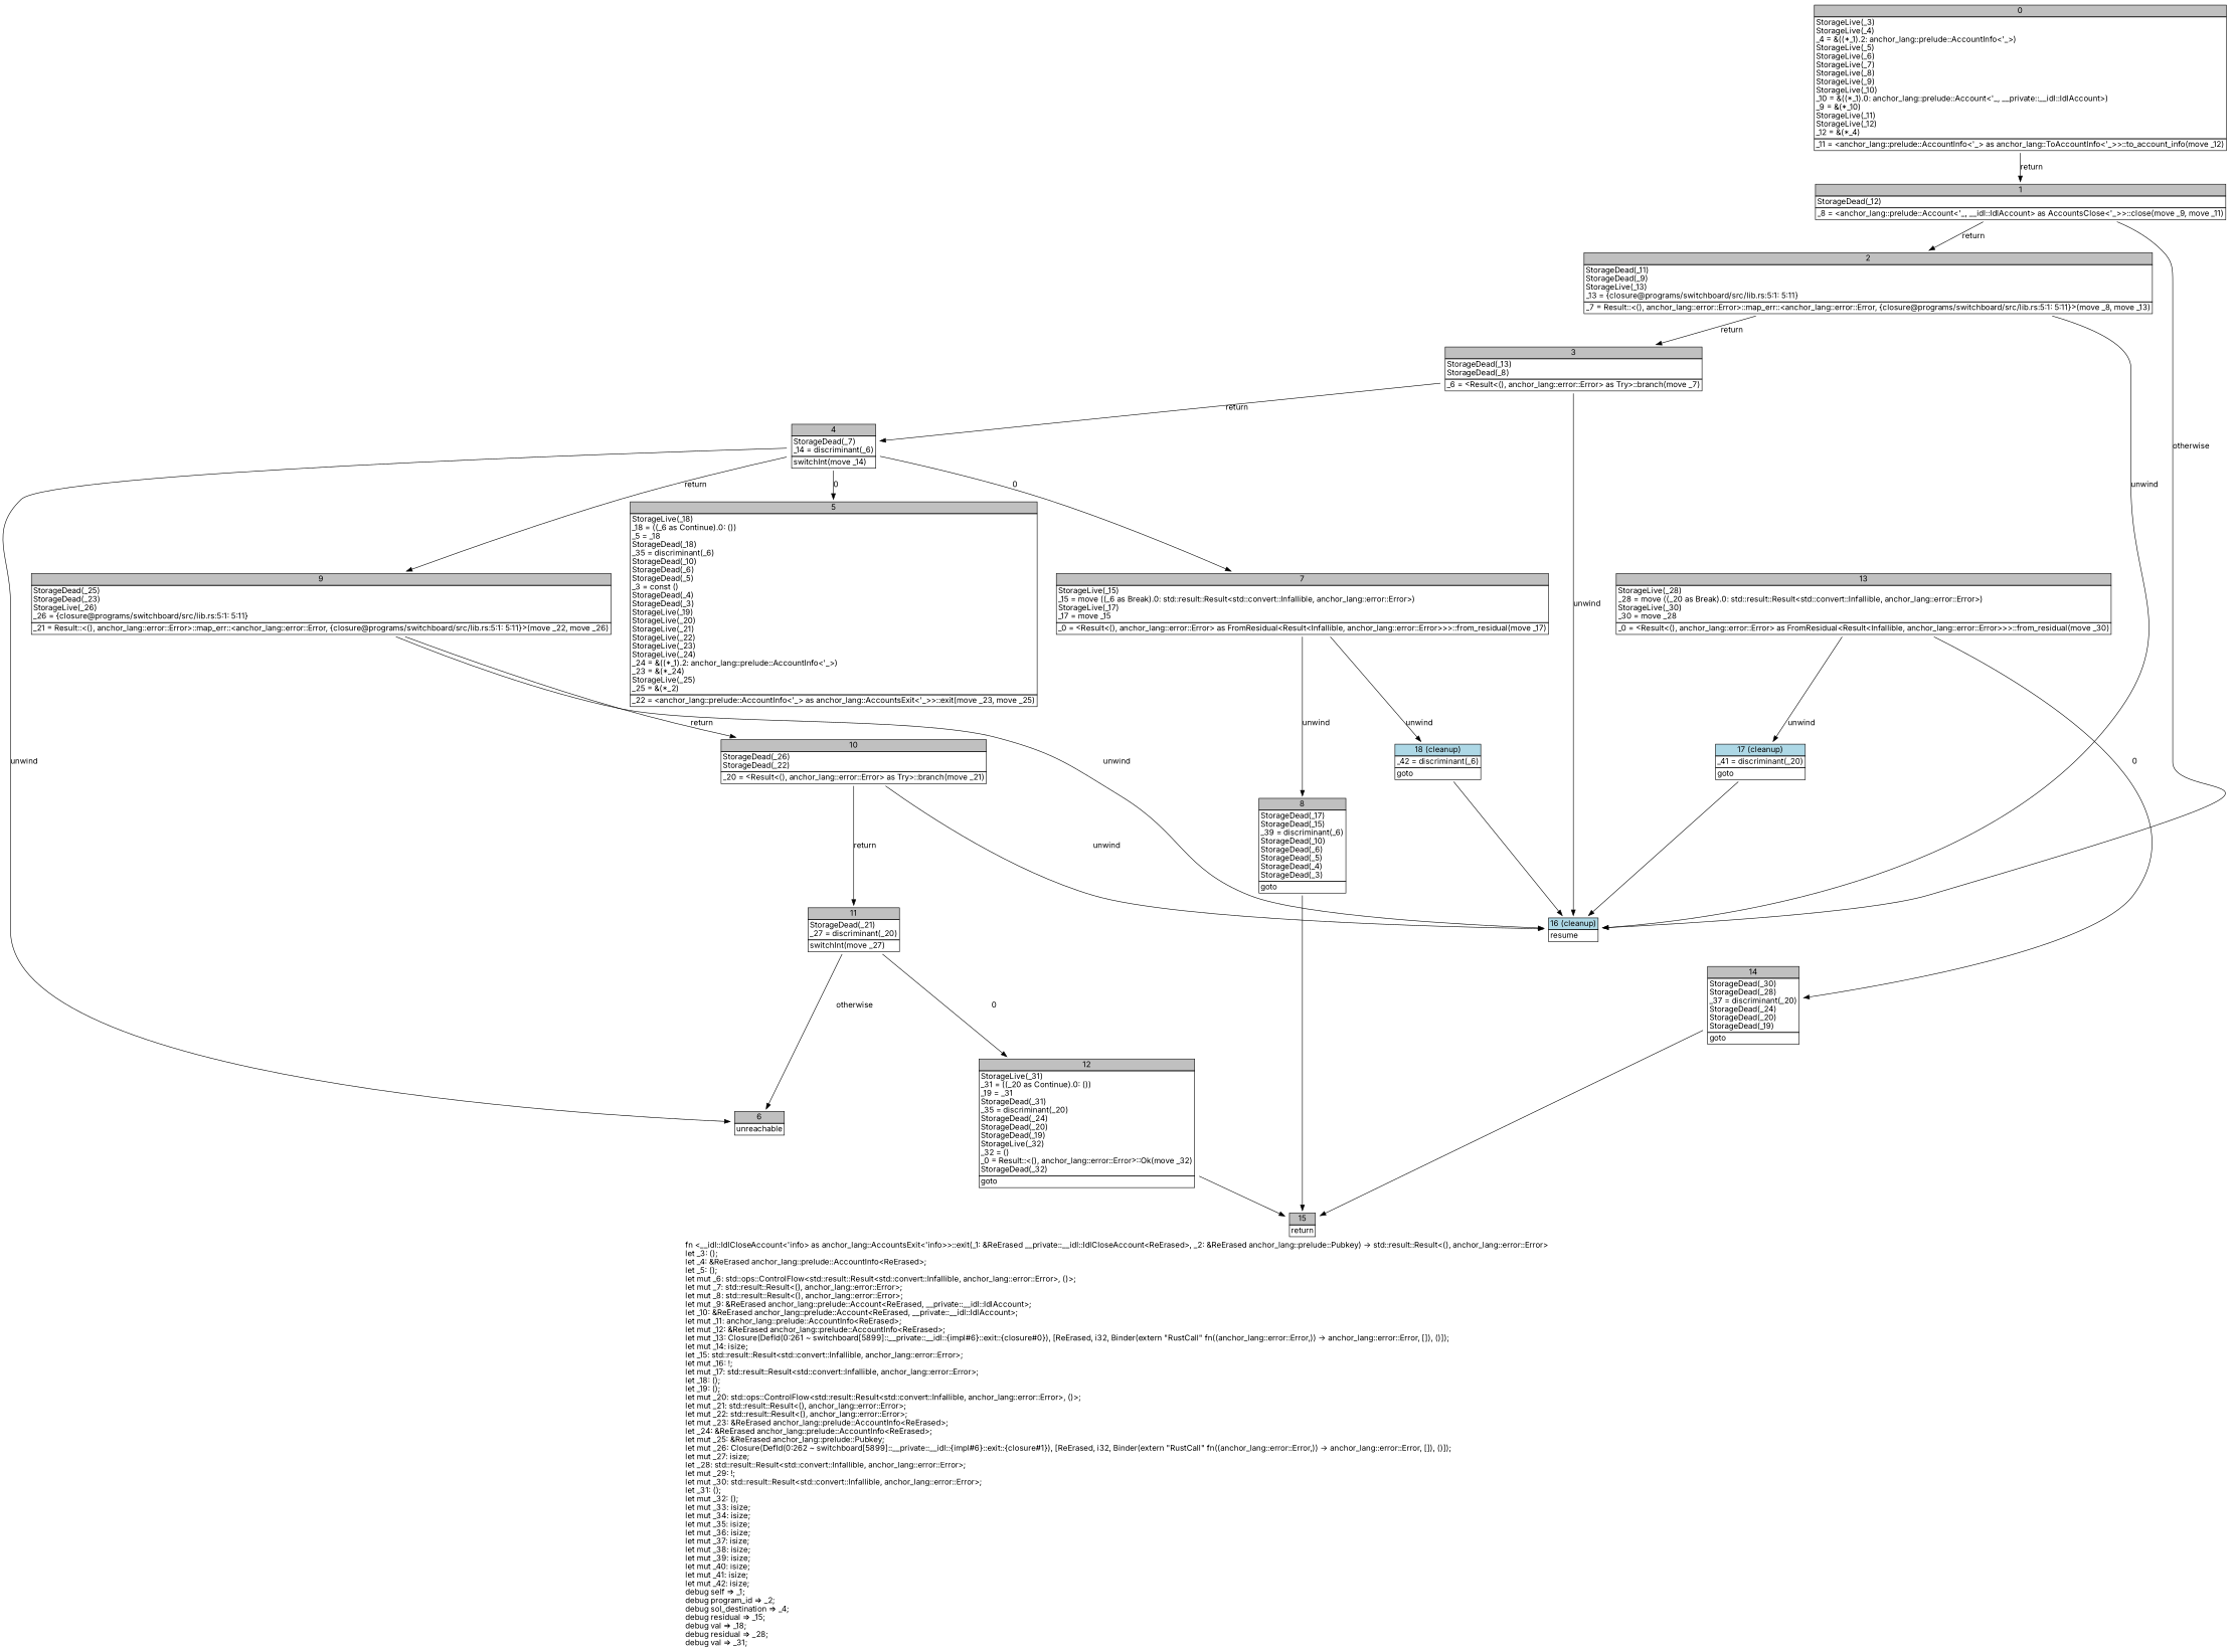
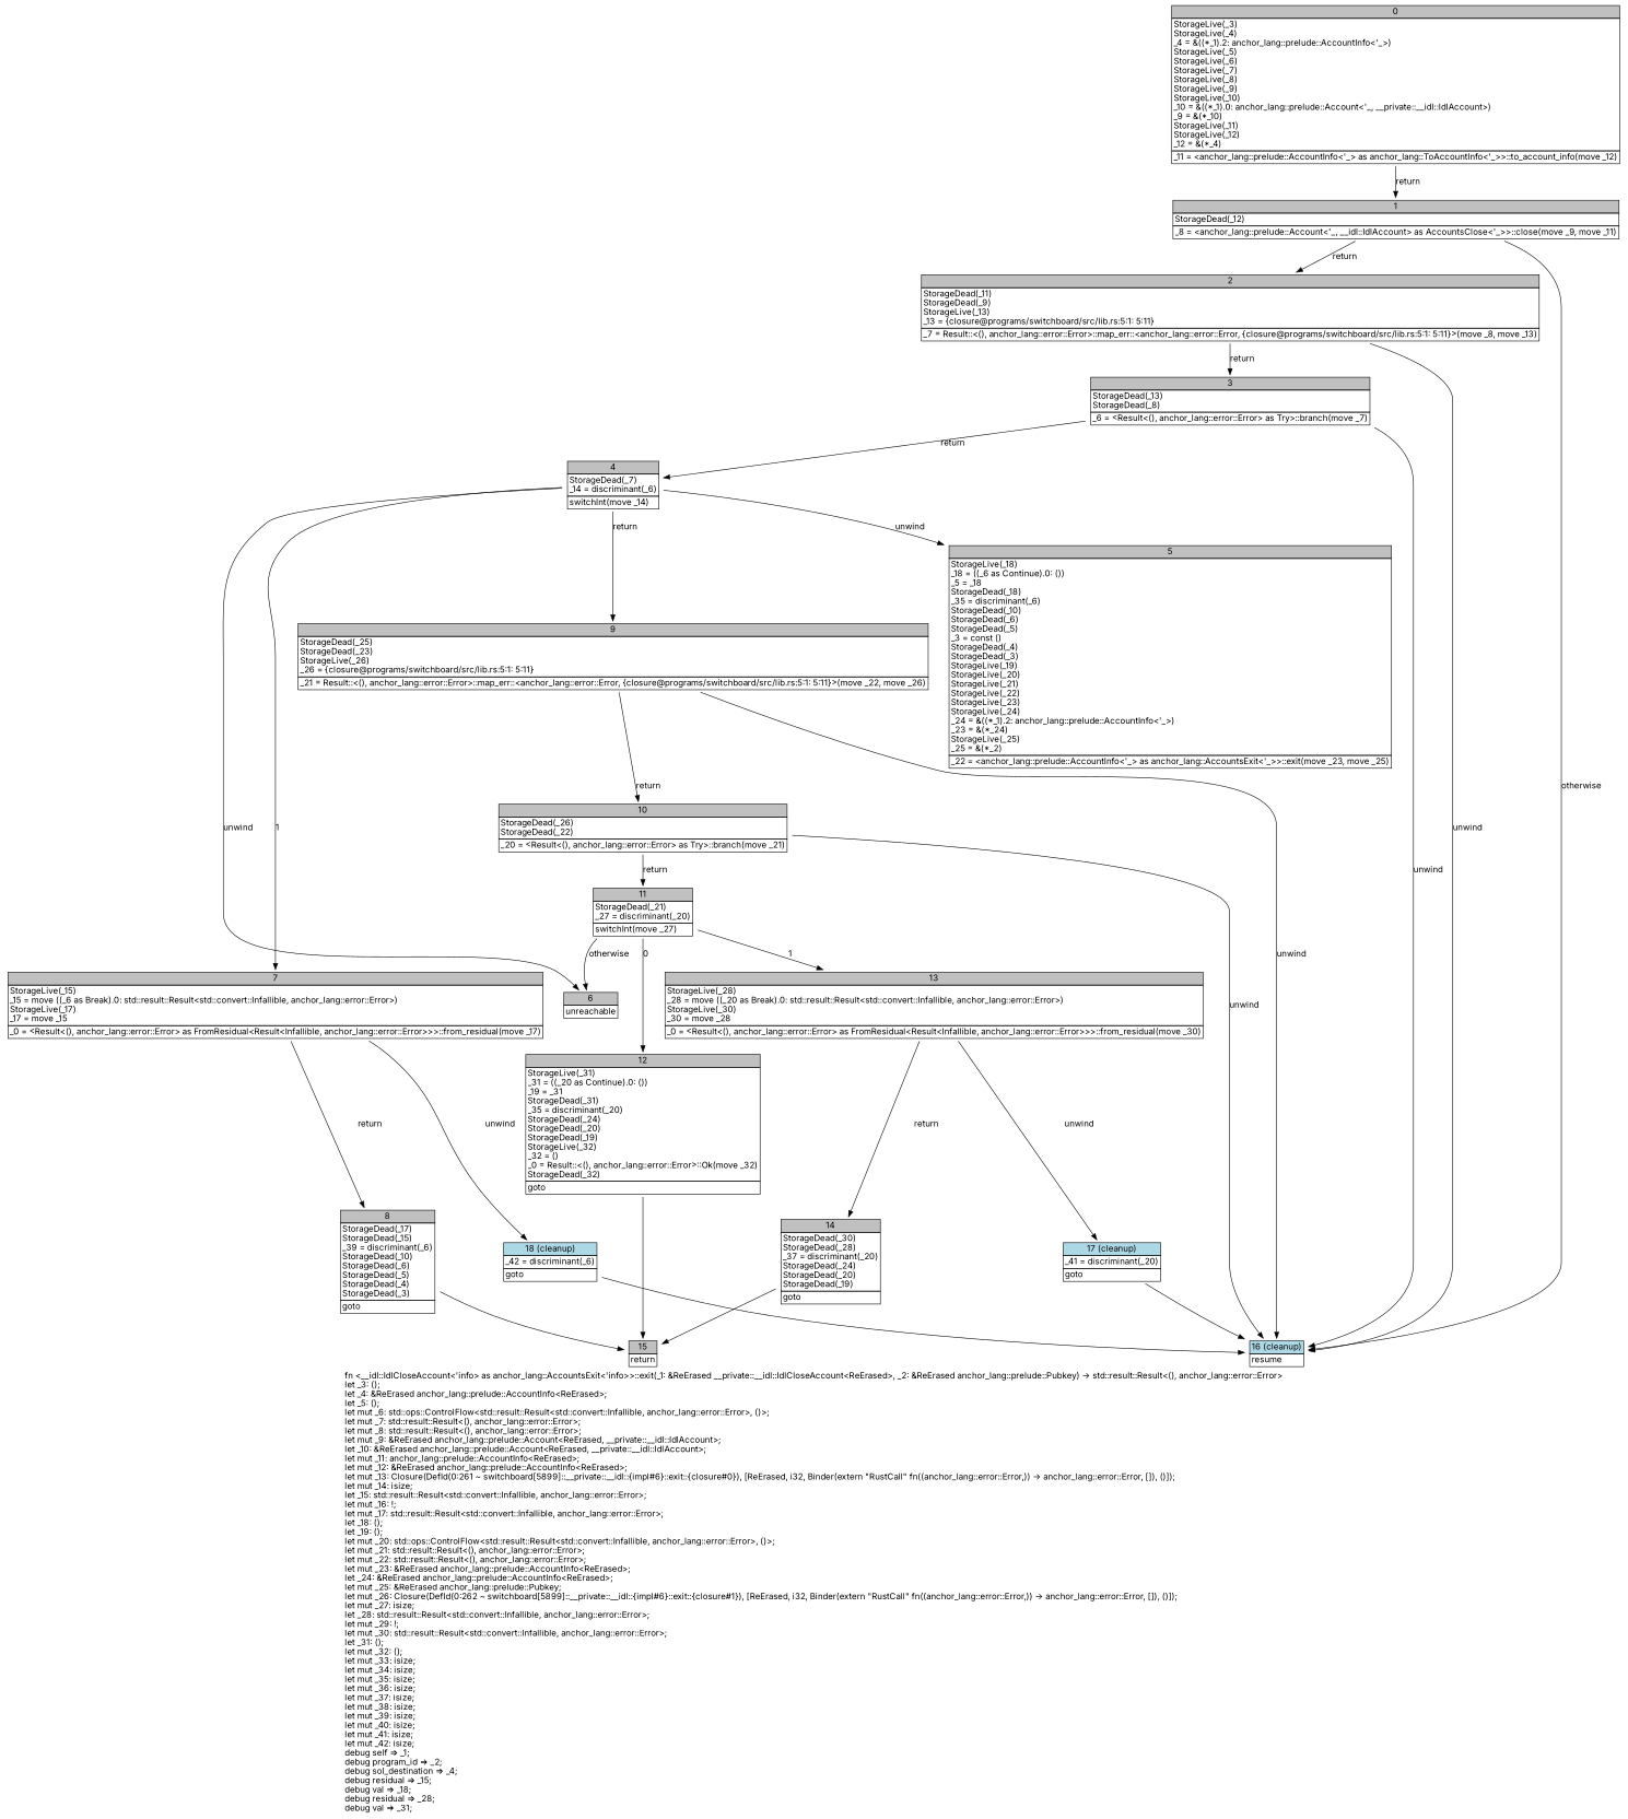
  digraph {
    fontname=Inter
    label=<fn &lt;__idl::IdlCloseAccount&lt;'info&gt; as anchor_lang::AccountsExit&lt;'info&gt;&gt;::exit(_1: &amp;ReErased __private::__idl::IdlCloseAccount&lt;ReErased&gt;, _2: &amp;ReErased anchor_lang::prelude::Pubkey) -&gt; std::result::Result&lt;(), anchor_lang::error::Error&gt;<br align="left"/>let _3: ();<br align="left"/>let _4: &amp;ReErased anchor_lang::prelude::AccountInfo&lt;ReErased&gt;;<br align="left"/>let _5: ();<br align="left"/>let mut _6: std::ops::ControlFlow&lt;std::result::Result&lt;std::convert::Infallible, anchor_lang::error::Error&gt;, ()&gt;;<br align="left"/>let mut _7: std::result::Result&lt;(), anchor_lang::error::Error&gt;;<br align="left"/>let mut _8: std::result::Result&lt;(), anchor_lang::error::Error&gt;;<br align="left"/>let mut _9: &amp;ReErased anchor_lang::prelude::Account&lt;ReErased, __private::__idl::IdlAccount&gt;;<br align="left"/>let _10: &amp;ReErased anchor_lang::prelude::Account&lt;ReErased, __private::__idl::IdlAccount&gt;;<br align="left"/>let mut _11: anchor_lang::prelude::AccountInfo&lt;ReErased&gt;;<br align="left"/>let mut _12: &amp;ReErased anchor_lang::prelude::AccountInfo&lt;ReErased&gt;;<br align="left"/>let mut _13: Closure(DefId(0:261 ~ switchboard[5899]::__private::__idl::{impl#6}::exit::{closure#0}), [ReErased, i32, Binder(extern &quot;RustCall&quot; fn((anchor_lang::error::Error,)) -&gt; anchor_lang::error::Error, []), ()]);<br align="left"/>let mut _14: isize;<br align="left"/>let _15: std::result::Result&lt;std::convert::Infallible, anchor_lang::error::Error&gt;;<br align="left"/>let mut _16: !;<br align="left"/>let mut _17: std::result::Result&lt;std::convert::Infallible, anchor_lang::error::Error&gt;;<br align="left"/>let _18: ();<br align="left"/>let _19: ();<br align="left"/>let mut _20: std::ops::ControlFlow&lt;std::result::Result&lt;std::convert::Infallible, anchor_lang::error::Error&gt;, ()&gt;;<br align="left"/>let mut _21: std::result::Result&lt;(), anchor_lang::error::Error&gt;;<br align="left"/>let mut _22: std::result::Result&lt;(), anchor_lang::error::Error&gt;;<br align="left"/>let mut _23: &amp;ReErased anchor_lang::prelude::AccountInfo&lt;ReErased&gt;;<br align="left"/>let _24: &amp;ReErased anchor_lang::prelude::AccountInfo&lt;ReErased&gt;;<br align="left"/>let mut _25: &amp;ReErased anchor_lang::prelude::Pubkey;<br align="left"/>let mut _26: Closure(DefId(0:262 ~ switchboard[5899]::__private::__idl::{impl#6}::exit::{closure#1}), [ReErased, i32, Binder(extern &quot;RustCall&quot; fn((anchor_lang::error::Error,)) -&gt; anchor_lang::error::Error, []), ()]);<br align="left"/>let mut _27: isize;<br align="left"/>let _28: std::result::Result&lt;std::convert::Infallible, anchor_lang::error::Error&gt;;<br align="left"/>let mut _29: !;<br align="left"/>let mut _30: std::result::Result&lt;std::convert::Infallible, anchor_lang::error::Error&gt;;<br align="left"/>let _31: ();<br align="left"/>let mut _32: ();<br align="left"/>let mut _33: isize;<br align="left"/>let mut _34: isize;<br align="left"/>let mut _35: isize;<br align="left"/>let mut _36: isize;<br align="left"/>let mut _37: isize;<br align="left"/>let mut _38: isize;<br align="left"/>let mut _39: isize;<br align="left"/>let mut _40: isize;<br align="left"/>let mut _41: isize;<br align="left"/>let mut _42: isize;<br align="left"/>debug self =&gt; _1;<br align="left"/>debug program_id =&gt; _2;<br align="left"/>debug sol_destination =&gt; _4;<br align="left"/>debug residual =&gt; _15;<br align="left"/>debug val =&gt; _18;<br align="left"/>debug residual =&gt; _28;<br align="left"/>debug val =&gt; _31;<br align="left"/>>
    node [fontname=Inter shape=none]
    edge [fontname=Inter]
    n1 [label=<<table border="0" cellborder="1" cellspacing="0"><tr><td bgcolor="gray" align="center" colspan="1">0</td></tr><tr><td align="left" balign="left">StorageLive(_3)<br/>StorageLive(_4)<br/>_4 = &amp;((*_1).2: anchor_lang::prelude::AccountInfo&lt;'_&gt;)<br/>StorageLive(_5)<br/>StorageLive(_6)<br/>StorageLive(_7)<br/>StorageLive(_8)<br/>StorageLive(_9)<br/>StorageLive(_10)<br/>_10 = &amp;((*_1).0: anchor_lang::prelude::Account&lt;'_, __private::__idl::IdlAccount&gt;)<br/>_9 = &amp;(*_10)<br/>StorageLive(_11)<br/>StorageLive(_12)<br/>_12 = &amp;(*_4)<br/></td></tr><tr><td align="left">_11 = &lt;anchor_lang::prelude::AccountInfo&lt;'_&gt; as anchor_lang::ToAccountInfo&lt;'_&gt;&gt;::to_account_info(move _12)</td></tr></table>>]
    n2 [label=<<table border="0" cellborder="1" cellspacing="0"><tr><td bgcolor="gray" align="center" colspan="1">1</td></tr><tr><td align="left" balign="left">StorageDead(_12)<br/></td></tr><tr><td align="left">_8 = &lt;anchor_lang::prelude::Account&lt;'_, __idl::IdlAccount&gt; as AccountsClose&lt;'_&gt;&gt;::close(move _9, move _11)</td></tr></table>>]
    n3 [label=<<table border="0" cellborder="1" cellspacing="0"><tr><td bgcolor="gray" align="center" colspan="1">2</td></tr><tr><td align="left" balign="left">StorageDead(_11)<br/>StorageDead(_9)<br/>StorageLive(_13)<br/>_13 = {closure@programs/switchboard/src/lib.rs:5:1: 5:11}<br/></td></tr><tr><td align="left">_7 = Result::&lt;(), anchor_lang::error::Error&gt;::map_err::&lt;anchor_lang::error::Error, {closure@programs/switchboard/src/lib.rs:5:1: 5:11}&gt;(move _8, move _13)</td></tr></table>>]
    n4 [label=<<table border="0" cellborder="1" cellspacing="0"><tr><td bgcolor="lightblue" align="center" colspan="1">16 (cleanup)</td></tr><tr><td align="left">resume</td></tr></table>>]
    n5 [label=<<table border="0" cellborder="1" cellspacing="0"><tr><td bgcolor="gray" align="center" colspan="1">3</td></tr><tr><td align="left" balign="left">StorageDead(_13)<br/>StorageDead(_8)<br/></td></tr><tr><td align="left">_6 = &lt;Result&lt;(), anchor_lang::error::Error&gt; as Try&gt;::branch(move _7)</td></tr></table>>]
    n6 [label=<<table border="0" cellborder="1" cellspacing="0"><tr><td bgcolor="gray" align="center" colspan="1">4</td></tr><tr><td align="left" balign="left">StorageDead(_7)<br/>_14 = discriminant(_6)<br/></td></tr><tr><td align="left">switchInt(move _14)</td></tr></table>>]
    n7 [label=<<table border="0" cellborder="1" cellspacing="0"><tr><td bgcolor="gray" align="center" colspan="1">5</td></tr><tr><td align="left" balign="left">StorageLive(_18)<br/>_18 = ((_6 as Continue).0: ())<br/>_5 = _18<br/>StorageDead(_18)<br/>_35 = discriminant(_6)<br/>StorageDead(_10)<br/>StorageDead(_6)<br/>StorageDead(_5)<br/>_3 = const ()<br/>StorageDead(_4)<br/>StorageDead(_3)<br/>StorageLive(_19)<br/>StorageLive(_20)<br/>StorageLive(_21)<br/>StorageLive(_22)<br/>StorageLive(_23)<br/>StorageLive(_24)<br/>_24 = &amp;((*_1).2: anchor_lang::prelude::AccountInfo&lt;'_&gt;)<br/>_23 = &amp;(*_24)<br/>StorageLive(_25)<br/>_25 = &amp;(*_2)<br/></td></tr><tr><td align="left">_22 = &lt;anchor_lang::prelude::AccountInfo&lt;'_&gt; as anchor_lang::AccountsExit&lt;'_&gt;&gt;::exit(move _23, move _25)</td></tr></table>>]
    n8 [label=<<table border="0" cellborder="1" cellspacing="0"><tr><td bgcolor="gray" align="center" colspan="1">6</td></tr><tr><td align="left">unreachable</td></tr></table>>]
    n9 [label=<<table border="0" cellborder="1" cellspacing="0"><tr><td bgcolor="gray" align="center" colspan="1">7</td></tr><tr><td align="left" balign="left">StorageLive(_15)<br/>_15 = move ((_6 as Break).0: std::result::Result&lt;std::convert::Infallible, anchor_lang::error::Error&gt;)<br/>StorageLive(_17)<br/>_17 = move _15<br/></td></tr><tr><td align="left">_0 = &lt;Result&lt;(), anchor_lang::error::Error&gt; as FromResidual&lt;Result&lt;Infallible, anchor_lang::error::Error&gt;&gt;&gt;::from_residual(move _17)</td></tr></table>>]
    n10 [label=<<table border="0" cellborder="1" cellspacing="0"><tr><td bgcolor="gray" align="center" colspan="1">9</td></tr><tr><td align="left" balign="left">StorageDead(_25)<br/>StorageDead(_23)<br/>StorageLive(_26)<br/>_26 = {closure@programs/switchboard/src/lib.rs:5:1: 5:11}<br/></td></tr><tr><td align="left">_21 = Result::&lt;(), anchor_lang::error::Error&gt;::map_err::&lt;anchor_lang::error::Error, {closure@programs/switchboard/src/lib.rs:5:1: 5:11}&gt;(move _22, move _26)</td></tr></table>>]
    n11 [label=<<table border="0" cellborder="1" cellspacing="0"><tr><td bgcolor="gray" align="center" colspan="1">8</td></tr><tr><td align="left" balign="left">StorageDead(_17)<br/>StorageDead(_15)<br/>_39 = discriminant(_6)<br/>StorageDead(_10)<br/>StorageDead(_6)<br/>StorageDead(_5)<br/>StorageDead(_4)<br/>StorageDead(_3)<br/></td></tr><tr><td align="left">goto</td></tr></table>>]
    n12 [label=<<table border="0" cellborder="1" cellspacing="0"><tr><td bgcolor="lightblue" align="center" colspan="1">18 (cleanup)</td></tr><tr><td align="left" balign="left">_42 = discriminant(_6)<br/></td></tr><tr><td align="left">goto</td></tr></table>>]
    n13 [label=<<table border="0" cellborder="1" cellspacing="0"><tr><td bgcolor="gray" align="center" colspan="1">10</td></tr><tr><td align="left" balign="left">StorageDead(_26)<br/>StorageDead(_22)<br/></td></tr><tr><td align="left">_20 = &lt;Result&lt;(), anchor_lang::error::Error&gt; as Try&gt;::branch(move _21)</td></tr></table>>]
    n14 [label=<<table border="0" cellborder="1" cellspacing="0"><tr><td bgcolor="gray" align="center" colspan="1">15</td></tr><tr><td align="left">return</td></tr></table>>]
    n15 [label=<<table border="0" cellborder="1" cellspacing="0"><tr><td bgcolor="gray" align="center" colspan="1">11</td></tr><tr><td align="left" balign="left">StorageDead(_21)<br/>_27 = discriminant(_20)<br/></td></tr><tr><td align="left">switchInt(move _27)</td></tr></table>>]
    n16 [label=<<table border="0" cellborder="1" cellspacing="0"><tr><td bgcolor="gray" align="center" colspan="1">12</td></tr><tr><td align="left" balign="left">StorageLive(_31)<br/>_31 = ((_20 as Continue).0: ())<br/>_19 = _31<br/>StorageDead(_31)<br/>_35 = discriminant(_20)<br/>StorageDead(_24)<br/>StorageDead(_20)<br/>StorageDead(_19)<br/>StorageLive(_32)<br/>_32 = ()<br/>_0 = Result::&lt;(), anchor_lang::error::Error&gt;::Ok(move _32)<br/>StorageDead(_32)<br/></td></tr><tr><td align="left">goto</td></tr></table>>]
    n17 [label=<<table border="0" cellborder="1" cellspacing="0"><tr><td bgcolor="gray" align="center" colspan="1">13</td></tr><tr><td align="left" balign="left">StorageLive(_28)<br/>_28 = move ((_20 as Break).0: std::result::Result&lt;std::convert::Infallible, anchor_lang::error::Error&gt;)<br/>StorageLive(_30)<br/>_30 = move _28<br/></td></tr><tr><td align="left">_0 = &lt;Result&lt;(), anchor_lang::error::Error&gt; as FromResidual&lt;Result&lt;Infallible, anchor_lang::error::Error&gt;&gt;&gt;::from_residual(move _30)</td></tr></table>>]
    n18 [label=<<table border="0" cellborder="1" cellspacing="0"><tr><td bgcolor="gray" align="center" colspan="1">14</td></tr><tr><td align="left" balign="left">StorageDead(_30)<br/>StorageDead(_28)<br/>_37 = discriminant(_20)<br/>StorageDead(_24)<br/>StorageDead(_20)<br/>StorageDead(_19)<br/></td></tr><tr><td align="left">goto</td></tr></table>>]
    n19 [label=<<table border="0" cellborder="1" cellspacing="0"><tr><td bgcolor="lightblue" align="center" colspan="1">17 (cleanup)</td></tr><tr><td align="left" balign="left">_41 = discriminant(_20)<br/></td></tr><tr><td align="left">goto</td></tr></table>>]
    n1 -> n2 [label=return]
    n2 -> n3 [label=return]
    n2 -> n4 [label=otherwise]
    n3 -> n4 [label=unwind]
    n3 -> n5 [label=return]
    n5 -> n4 [label=unwind]
    n5 -> n6 [label=return]
-   n6 -> n7 [label=0]
+   n6 -> n7 [label=unwind]
    n6 -> n8 [label=unwind]
-   n6 -> n9 [label=0]
+   n6 -> n9 [label=1]
    n6 -> n10 [label=return]
-   n9 -> n11 [label=unwind]
+   n9 -> n11 [label=return]
    n9 -> n12 [label=unwind]
    n10 -> n4 [label=unwind]
    n10 -> n13 [label=return]
    n11 -> n14
    n12 -> n4
    n13 -> n4 [label=unwind]
    n13 -> n15 [label=return]
    n15 -> n8 [label=otherwise]
    n15 -> n16 [label=0]
+   n15 -> n17 [label=1]
    n16 -> n14
-   n17 -> n18 [label=0]
+   n17 -> n18 [label=return]
    n17 -> n19 [label=unwind]
    n18 -> n14
    n19 -> n4
  }
